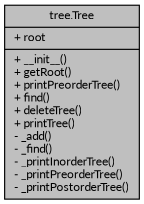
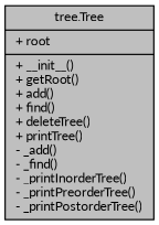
  digraph {
    fontname=Lato
-   n1 [color=black fillcolor=grey75 fontcolor=black fontname=Lato fontsize=10 height=0.2 label="{tree.Tree\n|+ root\l|+ __init__()\l+ getRoot()\l+ printPreorderTree()\l+ find()\l+ deleteTree()\l+ printTree()\l- _add()\l- _find()\l- _printInorderTree()\l- _printPreorderTree()\l- _printPostorderTree()\l}" shape=record style=filled width=0.4]
+   n1 [color=black fillcolor=grey75 fontcolor=black fontname=Lato fontsize=10 height=0.2 label="{tree.Tree\n|+ root\l|+ __init__()\l+ getRoot()\l+ add()\l+ find()\l+ deleteTree()\l+ printTree()\l- _add()\l- _find()\l- _printInorderTree()\l- _printPreorderTree()\l- _printPostorderTree()\l}" shape=record style=filled width=0.4]
  }
